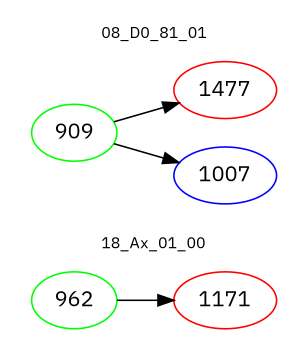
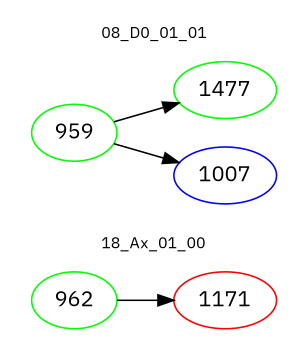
  digraph {
    fontname="IBM Plex Sans"
    rankdir=LR
    node [color=green fontname="IBM Plex Sans"]
    edge [color=black fontname="IBM Plex Sans"]
    n1 [label=962]
    n2 [color=red label=1171]
-   n3 [label=909]
+   n3 [label=959]
    n4 [color=blue label=1007]
-   n5 [color=red label=1477]
+   n5 [label=1477]
    subgraph cluster_1 {
      color=white
      fontsize=10
      label="18_Ax_01_00"
      n1
      n2
    }
    subgraph cluster_2 {
      color=white
      fontsize=10
-     label="08_D0_81_01"
+     label="08_D0_01_01"
      n3
      n4
      n5
    }
    n1 -> n2
    n3 -> n4
    n3 -> n5
  }
